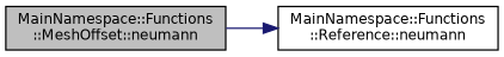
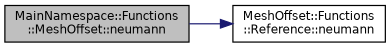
  digraph {
    rankdir=LR
    node [color=black fontname=Helvetica fontsize=10 shape=record style=filled]
    n1 [fillcolor=grey75 fontcolor=black height=0.2 label="MainNamespace::Functions\l::MeshOffset::neumann" width=0.4]
-   n2 [fillcolor=white height=0.2 label="MainNamespace::Functions\l::Reference::neumann" width=0.4]
+   n2 [fillcolor=white height=0.2 label="MeshOffset::Functions\l::Reference::neumann" width=0.4]
    n1 -> n2 [color=midnightblue fontname=Helvetica fontsize=10 labelfontname=Helvetica labelfontsize=10 style=solid]
  }
